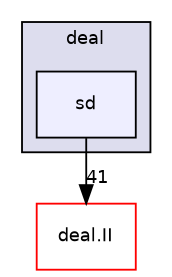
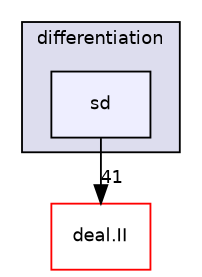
  digraph {
    compound=true
    node [fontname=Helvetica fontsize=10 shape=box style=filled]
    n1 [fillcolor="#eeeeff" label=sd pencolor=black]
    n2 [color=red fillcolor=white label="deal.II"]
    subgraph cluster_1 {
      bgcolor="#ddddee"
      fontname=Helvetica
      fontsize=10
-     label=deal
+     label=differentiation
      pencolor=black
      n1
    }
    n1 -> n2 [headlabel=41 labeldistance=1.5 labelfontname=Helvetica labelfontsize=10]
  }
